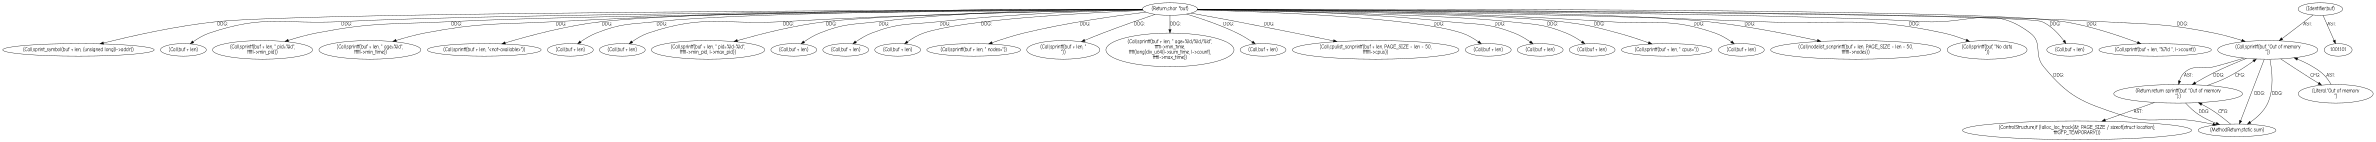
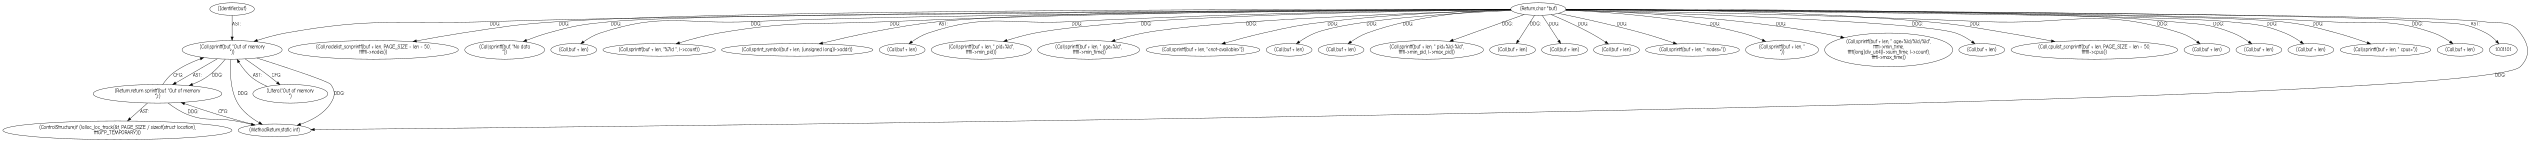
  digraph {
    fontname="Comic Neue"
    node [fontname="Comic Neue"]
    edge [fontname="Comic Neue"]
    n1 [label="(Call,sprintf(buf, \"Out of memory\n\"))"]
    n2 [label="(Return,return sprintf(buf, \"Out of memory\n\");)"]
    n3 [label="(Literal,\"Out of memory\n\")"]
-   n4 [label="(MethodReturn,static sum)"]
+   n4 [label="(MethodReturn,static int)"]
    n5 [label="(ControlStructure,if (!alloc_loc_track(&t, PAGE_SIZE / sizeof(struct location),\n\t\t\tGFP_TEMPORARY)))"]
    n6 [label="(Return,char *buf)"]
    n7 [label="(Call,nodelist_scnprintf(buf + len, PAGE_SIZE - len - 50,\n\t\t\t\t\tl->nodes))"]
    n8 [label="(Call,sprintf(buf, \"No data\n\"))"]
    n9 [label="(Call,buf + len)"]
    n10 [label="(Call,sprintf(buf + len, \"%7ld \", l->count))"]
    n11 [label="(Call,sprint_symbol(buf + len, (unsigned long)l->addr))"]
    n12 [label="(Call,buf + len)"]
    n13 [label="(Call,sprintf(buf + len, \" pid=%ld\",\n\t\t\t\tl->min_pid))"]
    n14 [label="(Call,sprintf(buf + len, \" age=%ld\",\n \t\t\t\tl->min_time))"]
    n15 [label="(Call,sprintf(buf + len, \"<not-available>\"))"]
    n16 [label="(Call,buf + len)"]
    n17 [label="(Call,buf + len)"]
    n18 [label="(Call,sprintf(buf + len, \" pid=%ld-%ld\",\n\t\t\t\tl->min_pid, l->max_pid))"]
    n19 [label="(Call,buf + len)"]
    n20 [label="(Call,buf + len)"]
    n21 [label="(Call,buf + len)"]
    n22 [label="(Call,sprintf(buf + len, \" nodes=\"))"]
    n23 [label="(Call,sprintf(buf + len, \"\n\"))"]
    n24 [label="(Call,sprintf(buf + len, \" age=%ld/%ld/%ld\",\n\t\t\t\tl->min_time,\n\t\t\t\t(long)div_u64(l->sum_time, l->count),\n\t\t\t\tl->max_time))"]
    n25 [label="(Call,buf + len)"]
    n26 [label="(Call,cpulist_scnprintf(buf + len, PAGE_SIZE - len - 50,\n\t\t\t\t\tl->cpus))"]
    n27 [label="(Call,buf + len)"]
    n28 [label="(Call,buf + len)"]
    n29 [label="(Call,buf + len)"]
    n30 [label="(Call,sprintf(buf + len, \" cpus=\"))"]
    n31 [label="(Call,buf + len)"]
    n32 [label=1001101]
    n33 [label="(Identifier,buf)"]
    n1 -> n2 [label="AST: "]
    n1 -> n2 [label="DDG: "]
    n1 -> n3 [label="CFG: "]
    n1 -> n4 [label="DDG: "]
    n1 -> n4 [label="DDG: "]
    n2 -> n1 [label="CFG: "]
    n2 -> n4 [label="DDG: "]
    n2 -> n5 [label="AST: "]
    n3 -> n1 [label="AST: "]
    n4 -> n2 [label="CFG: "]
    n6 -> n1 [label="DDG: "]
    n6 -> n4 [label="DDG: "]
    n6 -> n7 [label="DDG: "]
    n6 -> n8 [label="DDG: "]
    n6 -> n9 [label="DDG: "]
    n6 -> n10 [label="DDG: "]
-   n6 -> n11 [label="DDG: "]
+   n6 -> n11 [label="AST: "]
    n6 -> n12 [label="DDG: "]
    n6 -> n13 [label="DDG: "]
    n6 -> n14 [label="DDG: "]
    n6 -> n15 [label="DDG: "]
    n6 -> n16 [label="DDG: "]
    n6 -> n17 [label="DDG: "]
    n6 -> n18 [label="DDG: "]
    n6 -> n19 [label="DDG: "]
    n6 -> n20 [label="DDG: "]
    n6 -> n21 [label="DDG: "]
    n6 -> n22 [label="DDG: "]
    n6 -> n23 [label="DDG: "]
    n6 -> n24 [label="DDG: "]
    n6 -> n25 [label="DDG: "]
    n6 -> n26 [label="DDG: "]
    n6 -> n27 [label="DDG: "]
    n6 -> n28 [label="DDG: "]
    n6 -> n29 [label="DDG: "]
    n6 -> n30 [label="DDG: "]
    n6 -> n31 [label="DDG: "]
-   n33 -> n32 [label="AST: "]
+   n6 -> n32 [label="AST: "]
    n33 -> n1 [label="AST: "]
  }
